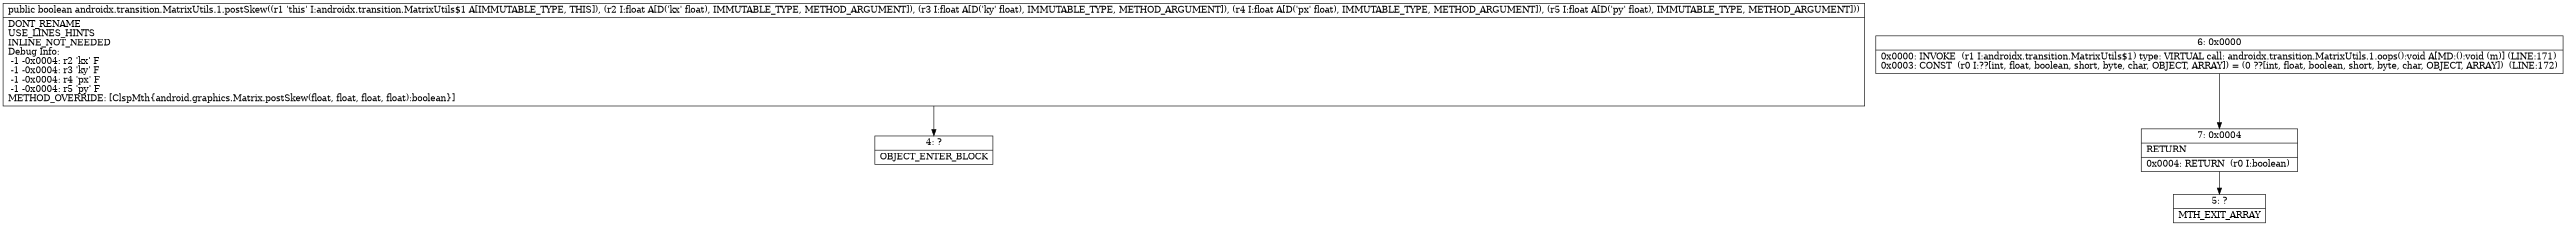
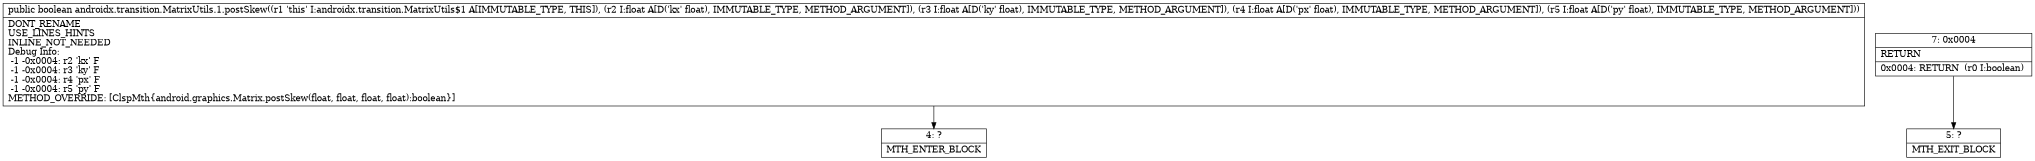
  digraph {
    node [shape=record]
-   n1 [label="{4\:\ ?|OBJECT_ENTER_BLOCK\l}"]
-   n2 [label="{6\:\ 0x0000|0x0000: INVOKE  (r1 I:androidx.transition.MatrixUtils$1) type: VIRTUAL call: androidx.transition.MatrixUtils.1.oops():void A[MD:():void (m)] (LINE:171)\l0x0003: CONST  (r0 I:??[int, float, boolean, short, byte, char, OBJECT, ARRAY]) = (0 ??[int, float, boolean, short, byte, char, OBJECT, ARRAY])  (LINE:172)\l}"]
+   n1 [label="{4\:\ ?|MTH_ENTER_BLOCK\l}"]
    n3 [label="{7\:\ 0x0004|RETURN\l|0x0004: RETURN  (r0 I:boolean) \l}"]
-   n4 [label="{5\:\ ?|MTH_EXIT_ARRAY\l}"]
+   n4 [label="{5\:\ ?|MTH_EXIT_BLOCK\l}"]
    n5 [label="{public boolean androidx.transition.MatrixUtils.1.postSkew((r1 'this' I:androidx.transition.MatrixUtils$1 A[IMMUTABLE_TYPE, THIS]), (r2 I:float A[D('kx' float), IMMUTABLE_TYPE, METHOD_ARGUMENT]), (r3 I:float A[D('ky' float), IMMUTABLE_TYPE, METHOD_ARGUMENT]), (r4 I:float A[D('px' float), IMMUTABLE_TYPE, METHOD_ARGUMENT]), (r5 I:float A[D('py' float), IMMUTABLE_TYPE, METHOD_ARGUMENT]))  | DONT_RENAME\lUSE_LINES_HINTS\lINLINE_NOT_NEEDED\lDebug Info:\l  \-1 \-0x0004: r2 'kx' F\l  \-1 \-0x0004: r3 'ky' F\l  \-1 \-0x0004: r4 'px' F\l  \-1 \-0x0004: r5 'py' F\lMETHOD_OVERRIDE: [ClspMth\{android.graphics.Matrix.postSkew(float, float, float, float):boolean\}]\l}"]
-   n2 -> n3
    n3 -> n4
    n5 -> n1
  }
